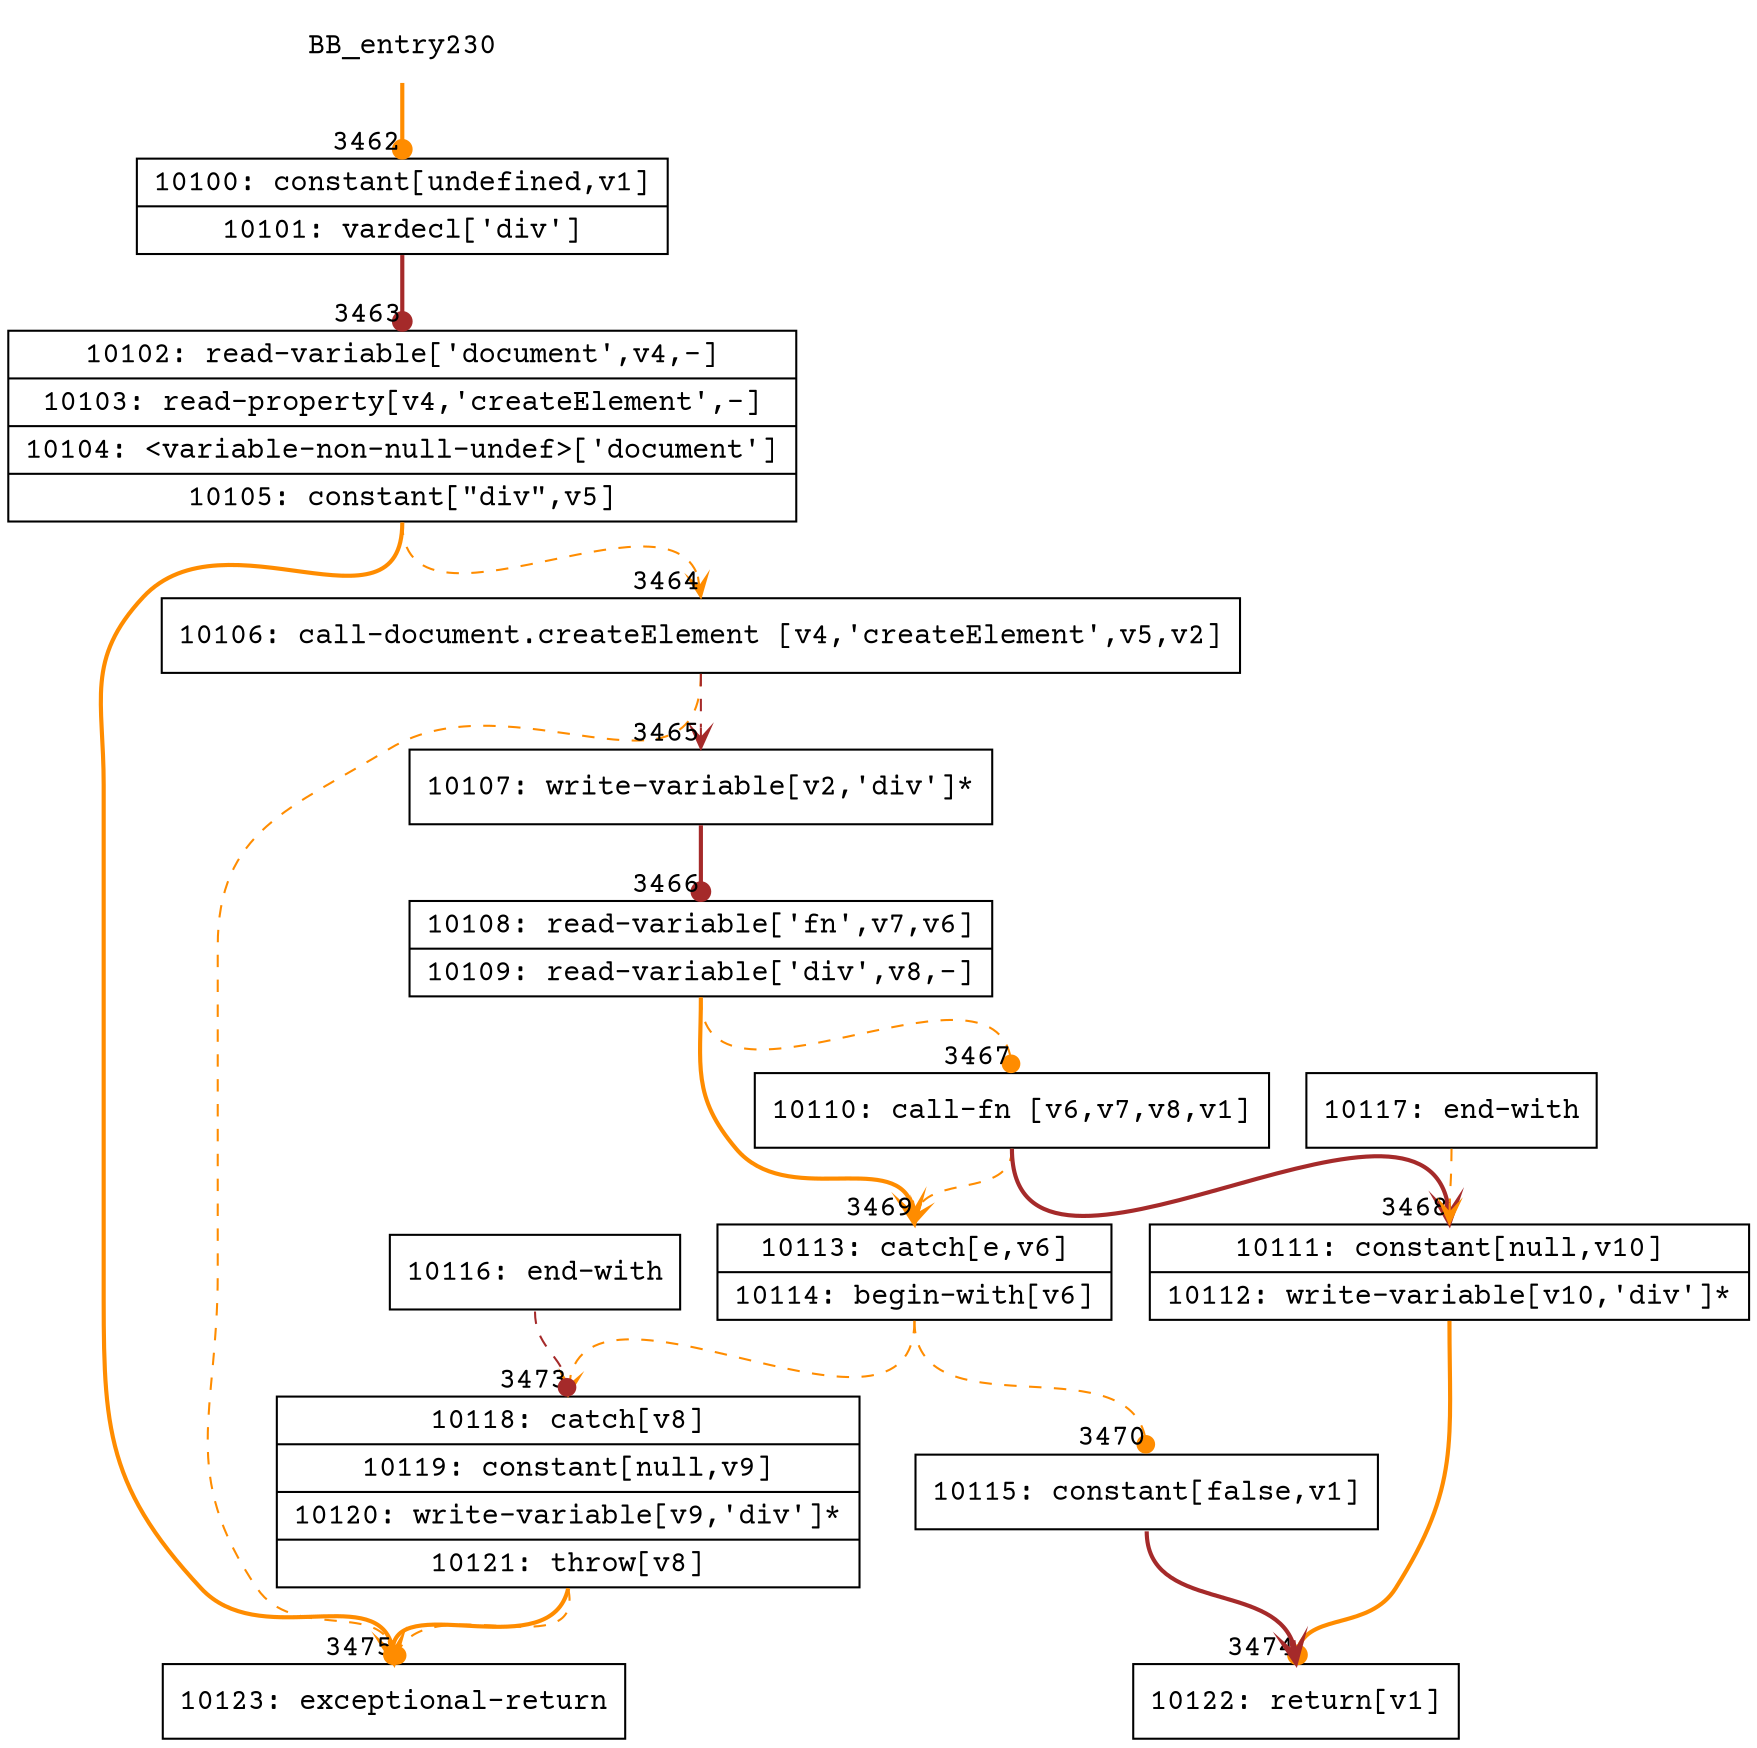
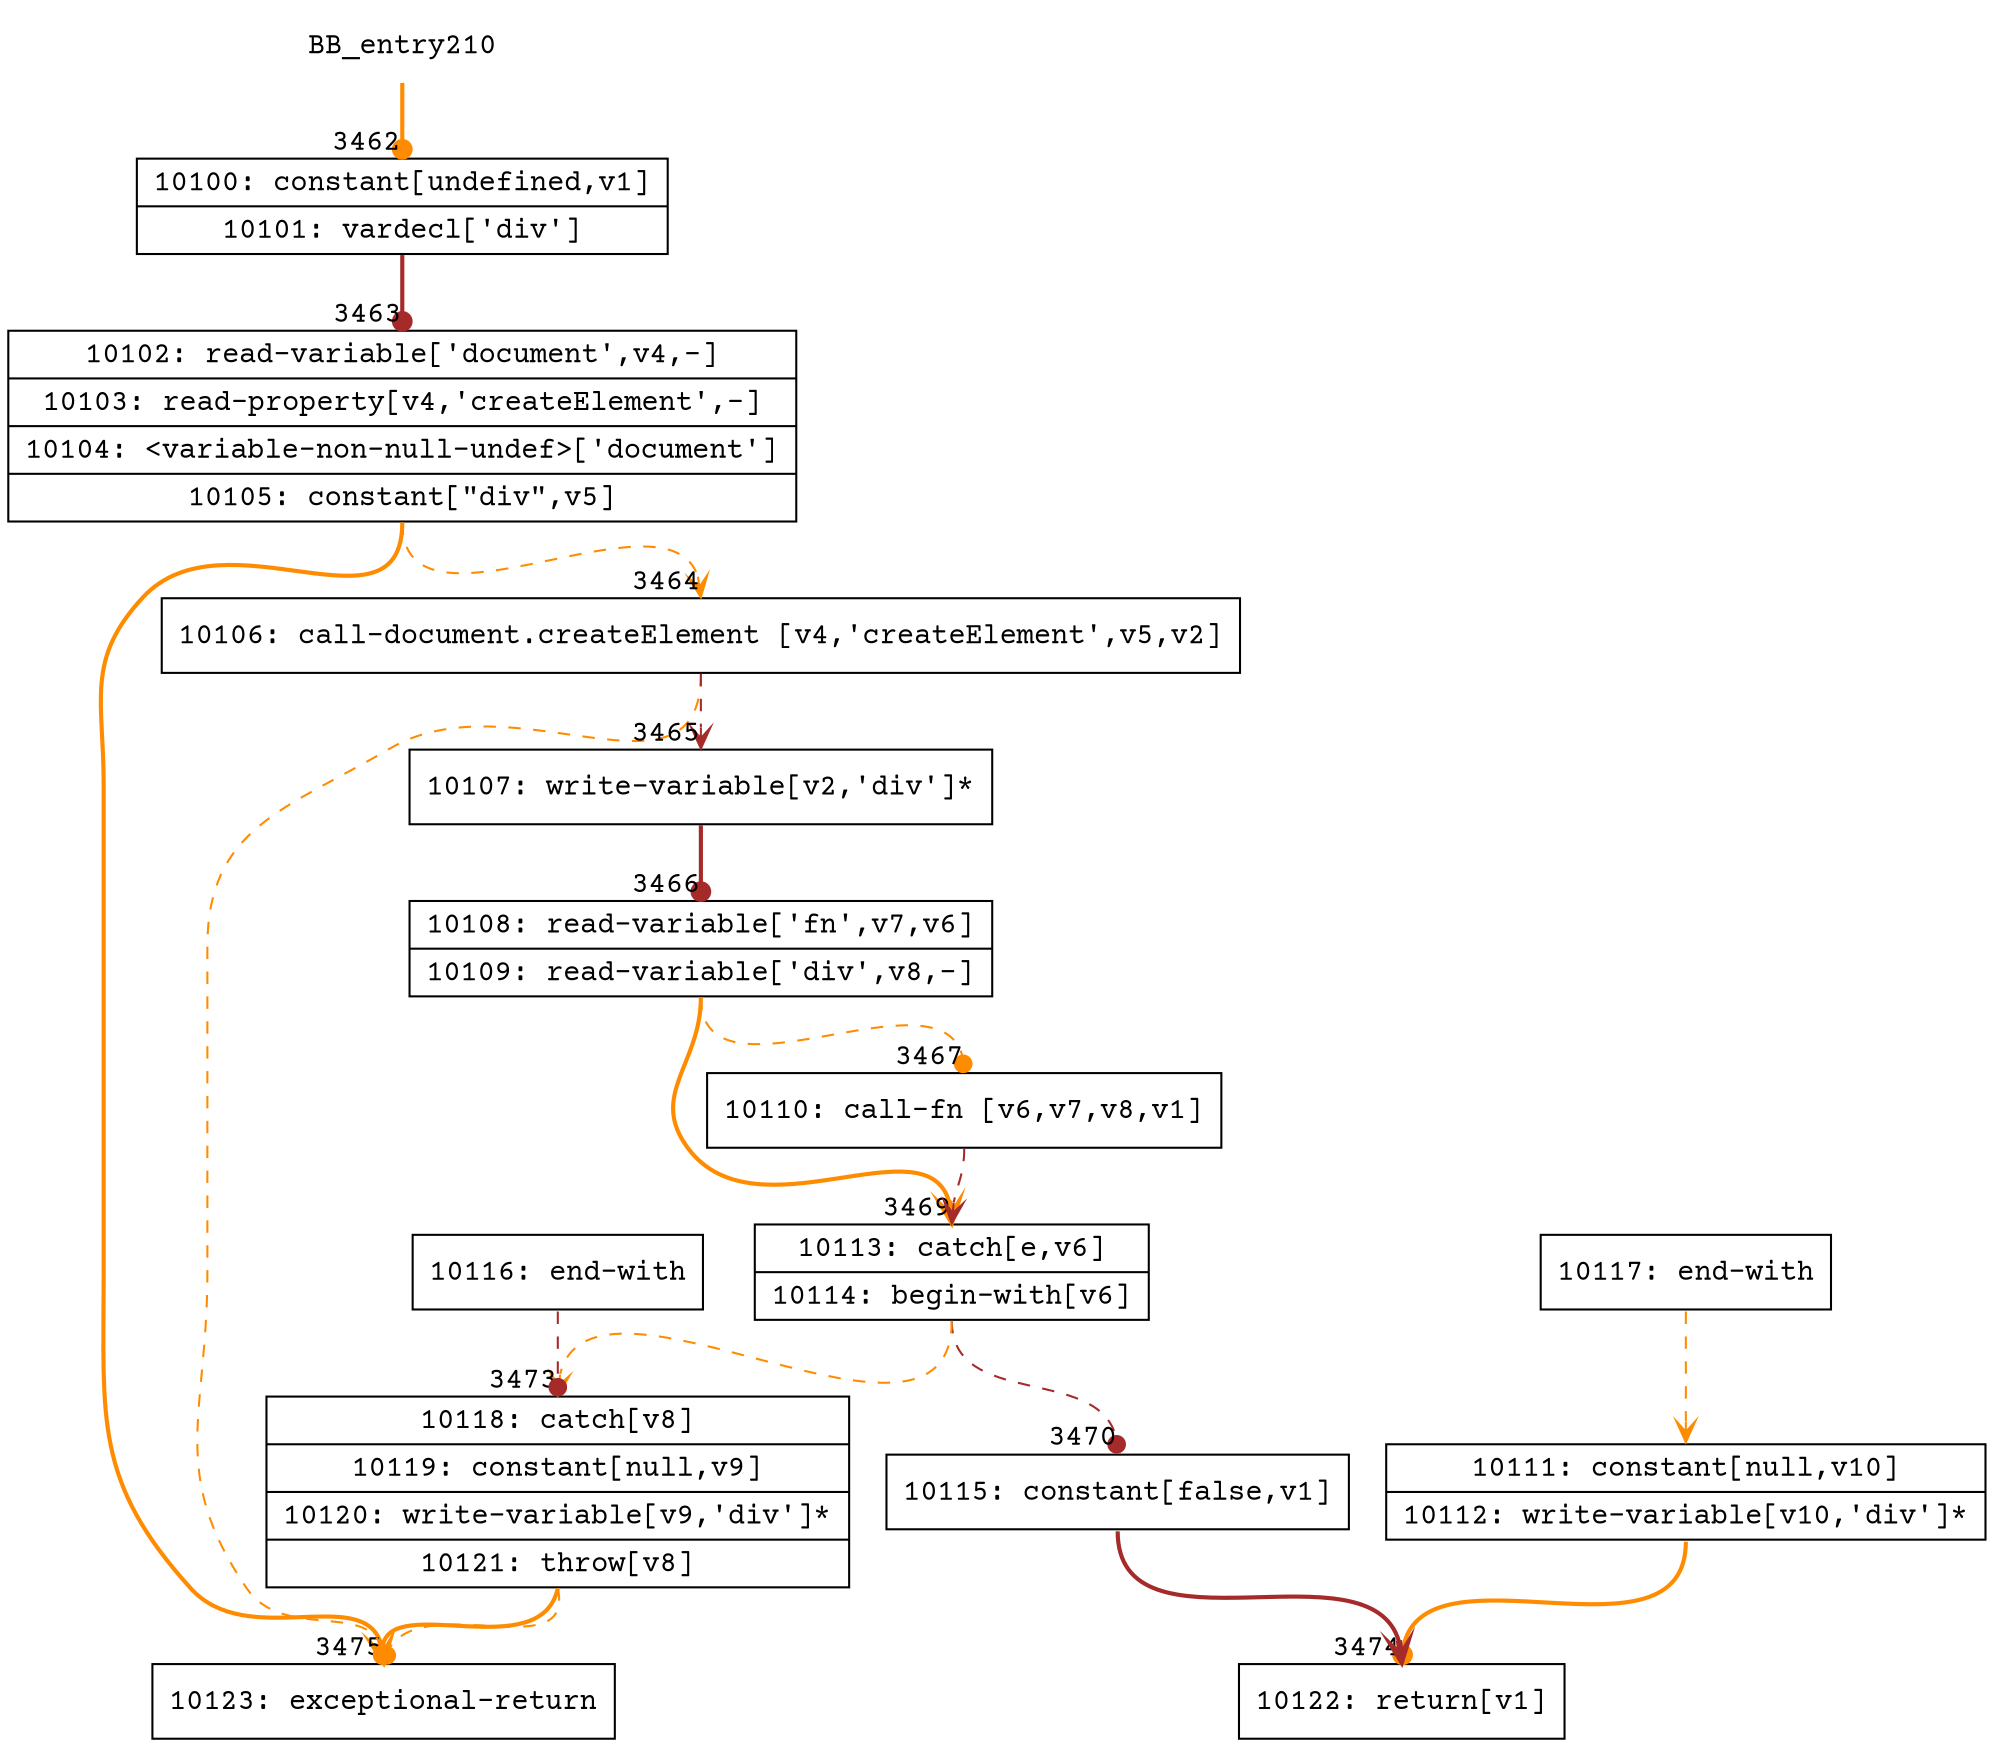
  digraph {
    fontname="Courier Prime"
    rankdir=TD
    node [fontname="Courier Prime" shape=record]
    edge [arrowhead=dot color=darkorange fontname="Courier Prime" headport=n style=dashed tailport=s]
-   BB_entry230 [shape=none]
+   BB_entry230 [shape=none label=BB_entry210]
    n2 [label="{10100: constant[undefined,v1]|10101: vardecl['div']}"]
    n3 [label="{10102: read-variable['document',v4,-]|10103: read-property[v4,'createElement',-]|10104: \<variable-non-null-undef\>['document']|10105: constant[\"div\",v5]}"]
    n4 [label="{10106: call-document.createElement [v4,'createElement',v5,v2]}"]
    n5 [label="{10123: exceptional-return}"]
    n6 [label="{10107: write-variable[v2,'div']*}"]
    n7 [label="{10108: read-variable['fn',v7,v6]|10109: read-variable['div',v8,-]}"]
    n8 [label="{10110: call-fn [v6,v7,v8,v1]}"]
    n9 [label="{10113: catch[e,v6]|10114: begin-with[v6]}"]
    n10 [label="{10111: constant[null,v10]|10112: write-variable[v10,'div']*}"]
    n11 [label="{10115: constant[false,v1]}"]
    n12 [label="{10118: catch[v8]|10119: constant[null,v9]|10120: write-variable[v9,'div']*|10121: throw[v8]}"]
    n13 [label="{10122: return[v1]}"]
    n14 [label="{10116: end-with}"]
    n15 [label="{10117: end-with}"]
    BB_entry230 -> n2 [headlabel="    3462" style=bold]
    n2 -> n3 [color=brown headlabel="      3463" style=bold]
    n3 -> n4 [arrowhead=vee headlabel="      3464"]
    n3 -> n5 [arrowhead=vee headlabel="      3475" style=bold]
    n4 -> n5
    n4 -> n6 [arrowhead=vee color=brown headlabel="      3465"]
    n6 -> n7 [color=brown headlabel="      3466" style=bold]
    n7 -> n8 [headlabel="      3467"]
    n7 -> n9 [arrowhead=vee headlabel="      3469" style=bold]
-   n8 -> n9 [arrowhead=vee]
-   n8 -> n10 [arrowhead=vee color=brown headlabel="      3468" style=bold]
-   n9 -> n11 [headlabel="      3470"]
+   n8 -> n9 [arrowhead=vee color=brown]
+   n9 -> n11 [color=brown headlabel="      3470"]
    n9 -> n12 [arrowhead=vee headlabel="      3473"]
    n10 -> n13 [headlabel="      3474" style=bold]
    n11 -> n13 [arrowhead=vee color=brown style=bold]
    n12 -> n5 [style=bold]
    n12 -> n5
    n14 -> n12 [color=brown]
    n15 -> n10 [arrowhead=vee]
  }
